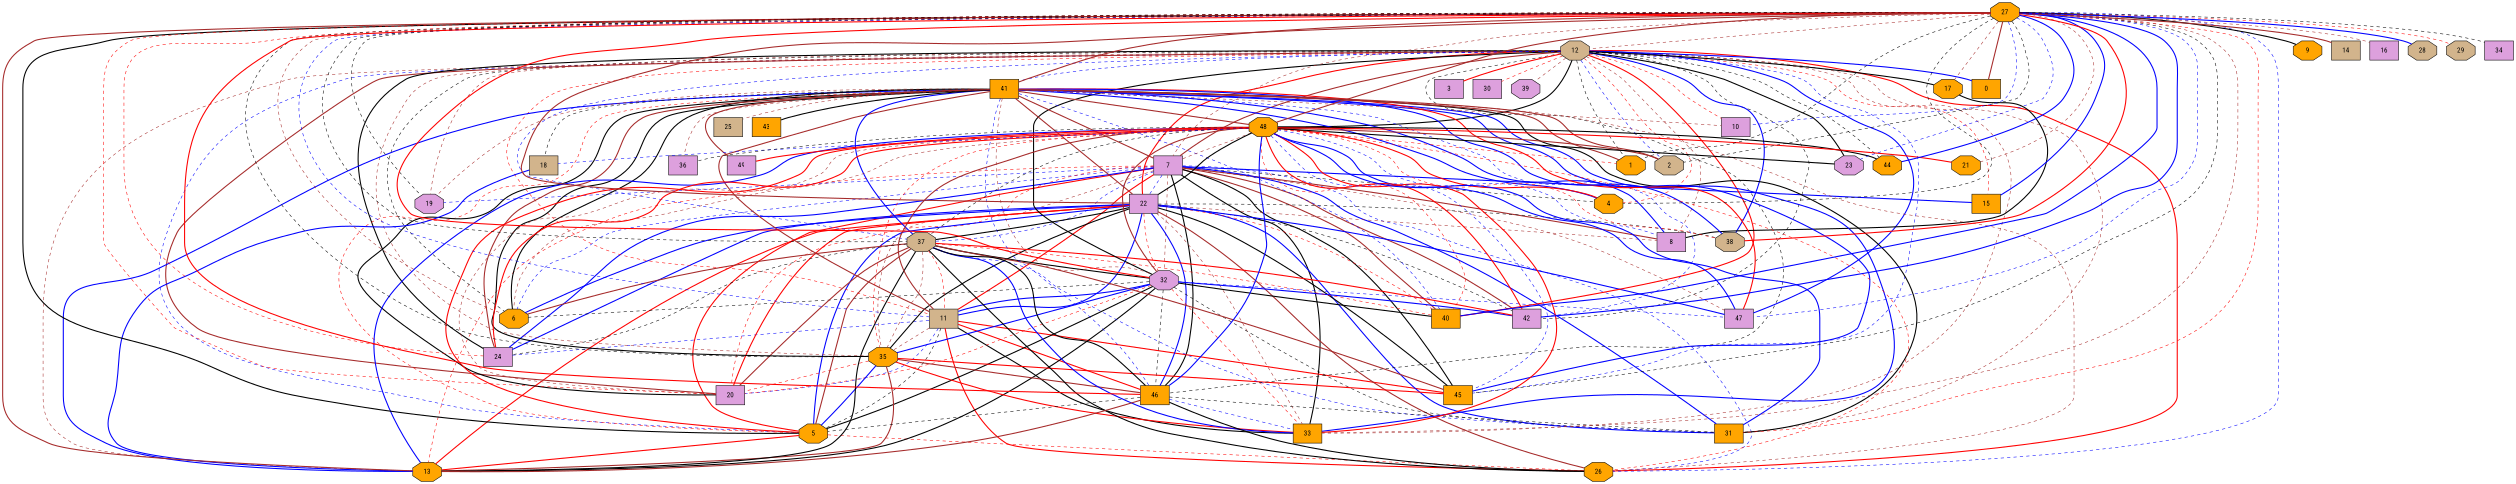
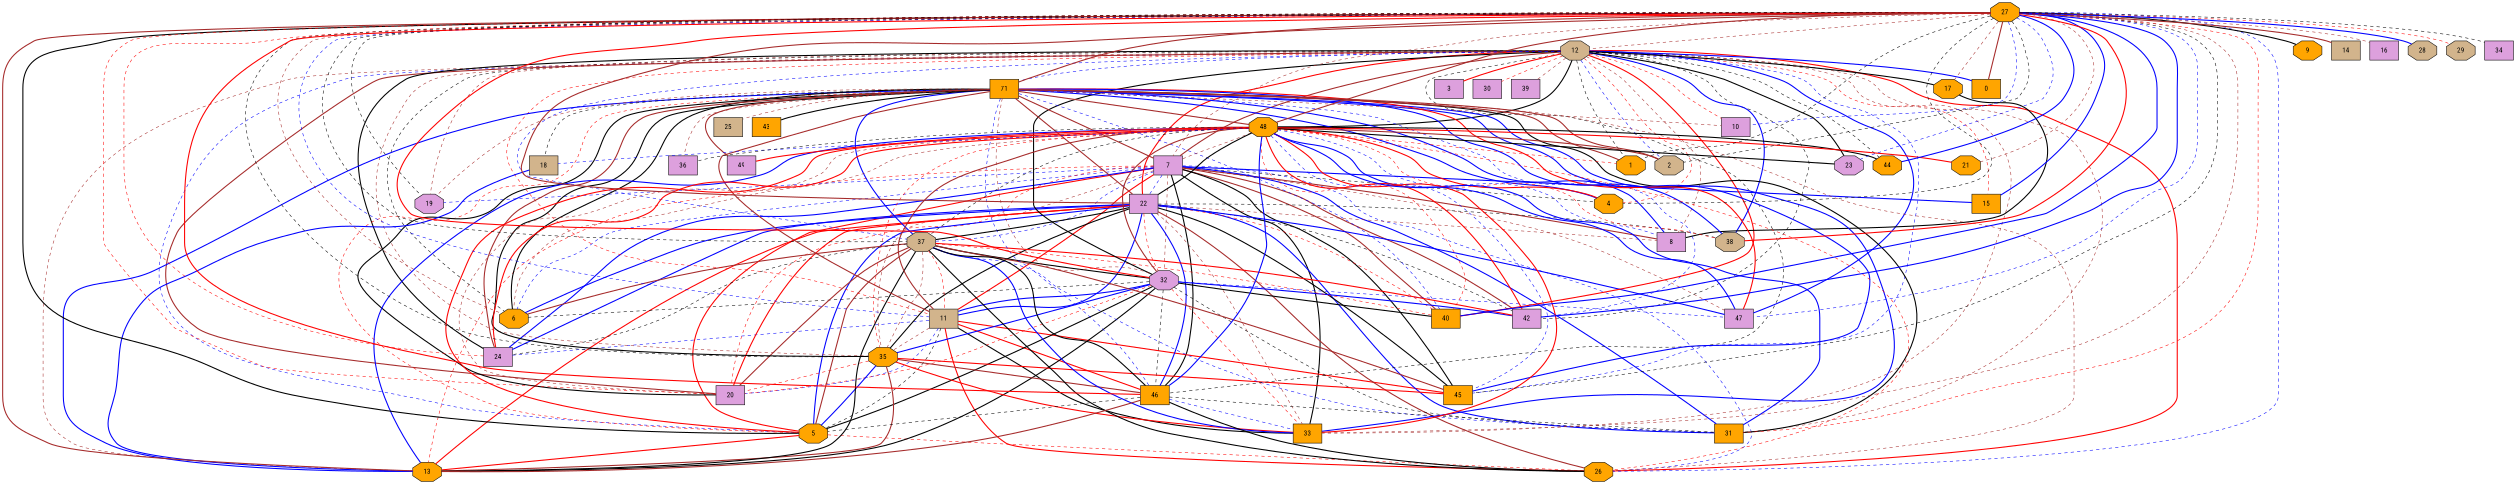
  graph {
    fontname="Roboto Condensed"
    node [fillcolor=orange fontname="Roboto Condensed" shape=box style=filled]
    edge [color=blue fontname="Roboto Condensed" style=bold]
    5 [shape=octagon]
    13 [shape=octagon]
    26 [shape=octagon]
    7 [fillcolor=plum]
    4 [shape=octagon]
    6 [shape=octagon]
    8 [fillcolor=plum]
    11 [fillcolor=tan]
    15
    19 [fillcolor=plum shape=octagon]
    20 [fillcolor=plum]
    22 [fillcolor=plum]
    24 [fillcolor=plum]
    31
    32 [fillcolor=plum shape=octagon]
    33
    35 [shape=octagon]
    37 [fillcolor=tan shape=octagon]
    40
    42 [fillcolor=plum]
    45
    46
    47 [fillcolor=plum]
    38 [fillcolor=tan shape=octagon]
    12 [fillcolor=tan shape=octagon]
    0
    1 [shape=octagon]
    2 [fillcolor=tan shape=octagon]
    3 [fillcolor=plum]
    10 [fillcolor=plum]
    17 [shape=octagon]
    23 [fillcolor=plum shape=octagon]
    30 [fillcolor=plum]
-   39 [fillcolor=plum shape=octagon]
-   41
+   39 [fillcolor=plum]
+   41 [label=71]
    44 [shape=octagon]
    48 [shape=octagon]
    18 [fillcolor=tan]
    25 [fillcolor=tan]
    36 [fillcolor=plum]
    43
    49 [fillcolor=plum]
    21 [shape=octagon]
    27 [shape=octagon]
    9 [shape=octagon]
    14 [fillcolor=tan]
    16 [fillcolor=plum]
    28 [fillcolor=tan shape=octagon]
    29 [fillcolor=tan shape=octagon]
    34 [fillcolor=plum]
    5 -- 13 [color=red]
    5 -- 26 [color=red style=dashed]
    7 -- 5 [color=red]
    7 -- 13 [color=red style=dashed]
    7 -- 26 [style=dashed]
    7 -- 4 [color=black style=dashed]
    7 -- 6 [style=dashed]
    7 -- 8 [color=brown]
    7 -- 11 [color=red]
    7 -- 15
    7 -- 19 [style=dashed]
    7 -- 20 [color=red style=dashed]
    7 -- 22 [style=dashed]
    7 -- 24
    7 -- 31
    7 -- 32 [color=brown style=dashed]
    7 -- 33 [color=black]
    7 -- 35 [color=brown style=dashed]
    7 -- 37 [style=dashed]
    7 -- 40 [color=brown]
    7 -- 42 [color=brown]
    7 -- 45 [color=black]
    7 -- 46 [color=black]
    7 -- 47 [color=brown style=dashed]
    11 -- 5 [color=black style=dashed]
    11 -- 26 [color=red]
    11 -- 20 [style=dashed]
    11 -- 24 [style=dashed]
    11 -- 33 [color=black]
    11 -- 35 [color=brown style=dashed]
    11 -- 45 [color=red]
    11 -- 46 [color=red]
    22 -- 5
    22 -- 13 [color=red]
    22 -- 26 [color=brown]
    22 -- 6
    22 -- 8 [color=brown style=dashed]
    22 -- 11
    22 -- 20 [color=red]
    22 -- 24
    22 -- 31
    22 -- 32 [color=red style=dashed]
    22 -- 33 [color=brown style=dashed]
    22 -- 35 [color=black]
    22 -- 37 [color=black]
    22 -- 40 [color=red style=dashed]
    22 -- 42 [color=black style=dashed]
    22 -- 45 [color=black]
    22 -- 46
    22 -- 47
    22 -- 38 [color=black style=dashed]
    32 -- 5 [color=black]
    32 -- 13 [color=black]
    32 -- 6 [color=black style=dashed]
    32 -- 11
    32 -- 20 [color=red style=dashed]
    32 -- 31 [color=black style=dashed]
    32 -- 33 [color=red style=dashed]
    32 -- 35
    32 -- 40 [color=black]
    32 -- 42
    32 -- 46 [color=black style=dashed]
    32 -- 47 [style=dashed]
    35 -- 5
    35 -- 13 [color=brown]
    35 -- 20 [color=red style=dashed]
    35 -- 33 [color=red]
    35 -- 45 [color=red]
    35 -- 46 [color=brown]
    37 -- 5 [color=brown]
    37 -- 13 [color=black]
    37 -- 26 [color=black]
    37 -- 6 [color=brown]
    37 -- 11 [color=red style=dashed]
    37 -- 20 [color=brown]
    37 -- 24 [color=black style=dashed]
    37 -- 31 [style=dashed]
    37 -- 32 [color=black]
    37 -- 33
    37 -- 35 [color=brown style=dashed]
    37 -- 40 [color=red style=dashed]
    37 -- 42 [color=red]
    37 -- 45 [color=brown]
    37 -- 46 [color=black]
    46 -- 5 [color=black style=dashed]
    46 -- 13 [color=brown]
    46 -- 26 [color=black]
    46 -- 31 [color=black style=dashed]
    46 -- 33 [style=dashed]
    12 -- 5 [style=dashed]
    12 -- 13 [color=brown style=dashed]
    12 -- 26 [color=red]
    12 -- 7 [color=brown]
    12 -- 4 [color=red style=dashed]
    12 -- 6 [color=black style=dashed]
    12 -- 8 [color=brown style=dashed]
    12 -- 11 [color=red style=dashed]
    12 -- 15 [color=red style=dashed]
    12 -- 19 [color=brown style=dashed]
    12 -- 20 [color=brown]
    12 -- 22 [color=red]
    12 -- 24 [color=black]
    12 -- 31 [color=brown style=dashed]
    12 -- 32 [color=black]
    12 -- 33 [color=brown style=dashed]
    12 -- 35 [color=brown style=dashed]
    12 -- 37 [style=dashed]
    12 -- 40 [color=red]
    12 -- 42 [color=black style=dashed]
    12 -- 45 [style=dashed]
    12 -- 46 [color=black style=dashed]
    12 -- 47
    12 -- 38
    12 -- 0
    12 -- 1 [color=black style=dashed]
    12 -- 2 [style=dashed]
    12 -- 3 [color=red]
    12 -- 10 [color=red style=dashed]
    12 -- 17 [color=black]
    12 -- 23 [color=black]
    12 -- 30 [color=red style=dashed]
    12 -- 39 [color=brown style=dashed]
    12 -- 41 [style=dashed]
    12 -- 44 [color=black style=dashed]
    12 -- 48 [color=black]
    17 -- 8 [color=black]
    41 -- 5 [color=red style=dashed]
    41 -- 13
    41 -- 26 [color=brown style=dashed]
    41 -- 7 [color=brown]
    41 -- 4
    41 -- 6 [color=black]
    41 -- 8
    41 -- 11 [color=brown]
    41 -- 19 [color=brown style=dashed]
    41 -- 20 [color=black]
    41 -- 22 [color=brown]
    41 -- 24 [color=brown]
    41 -- 31 [color=black]
    41 -- 32 [color=brown style=dashed]
    41 -- 33
    41 -- 35 [color=black]
    41 -- 37
    41 -- 40 [style=dashed]
    41 -- 42 [style=dashed]
    41 -- 45
    41 -- 46 [style=dashed]
    41 -- 47 [color=red]
    41 -- 38
    41 -- 1 [color=brown]
    41 -- 2 [color=brown]
    41 -- 10 [color=brown style=dashed]
    41 -- 48 [color=brown]
    41 -- 18 [color=black style=dashed]
    41 -- 25 [color=brown style=dashed]
    41 -- 36 [color=brown style=dashed]
    41 -- 43 [color=black]
    41 -- 49 [color=brown]
    48 -- 5 [color=red]
    48 -- 13
    48 -- 26 [color=red style=dashed]
    48 -- 7 [color=brown style=dashed]
    48 -- 4 [color=red]
    48 -- 6 [color=brown style=dashed]
    48 -- 8 [style=dashed]
    48 -- 11 [color=brown]
    48 -- 20 [color=brown style=dashed]
    48 -- 22 [color=black]
    48 -- 24 [color=red]
    48 -- 31
    48 -- 32 [color=brown]
    48 -- 33 [color=red]
    48 -- 35 [color=red style=dashed]
    48 -- 37 [color=black style=dashed]
    48 -- 40 [color=red style=dashed]
    48 -- 42 [color=red]
    48 -- 45 [style=dashed]
    48 -- 46
    48 -- 47
    48 -- 38 [color=red style=dashed]
    48 -- 1 [color=red style=dashed]
    48 -- 2 [color=brown]
    48 -- 23 [color=black]
    48 -- 44 [color=black]
    48 -- 18 [style=dashed]
    48 -- 36 [color=black style=dashed]
    48 -- 49 [color=red]
    48 -- 21 [color=red]
    18 -- 13
    27 -- 5 [color=black]
    27 -- 13 [color=brown]
    27 -- 26 [style=dashed]
    27 -- 7 [color=brown style=dashed]
    27 -- 4 [color=black style=dashed]
    27 -- 6 [color=brown style=dashed]
    27 -- 11 [style=dashed]
    27 -- 15
    27 -- 19 [color=black style=dashed]
    27 -- 20 [color=red style=dashed]
    27 -- 22 [color=brown]
    27 -- 24 [color=red style=dashed]
    27 -- 31 [color=red style=dashed]
    27 -- 32 [color=red]
    27 -- 33 [color=brown style=dashed]
    27 -- 35 [color=black style=dashed]
    27 -- 37 [color=black style=dashed]
    27 -- 40
    27 -- 42
    27 -- 45 [color=black style=dashed]
    27 -- 46 [color=red]
    27 -- 47 [style=dashed]
    27 -- 38 [color=red]
    27 -- 12 [color=brown style=dashed]
    27 -- 0 [color=brown]
    27 -- 1 [color=black style=dashed]
    27 -- 2 [color=black style=dashed]
    27 -- 10 [style=dashed]
    27 -- 17 [color=brown style=dashed]
    27 -- 23 [style=dashed]
    27 -- 41 [color=brown]
    27 -- 44
    27 -- 48 [color=brown]
    27 -- 21 [color=brown style=dashed]
    27 -- 9 [color=black]
    27 -- 14 [color=brown]
    27 -- 16 [color=brown style=dashed]
    27 -- 28
    27 -- 29 [color=red style=dashed]
    27 -- 34 [color=black style=dashed]
  }
